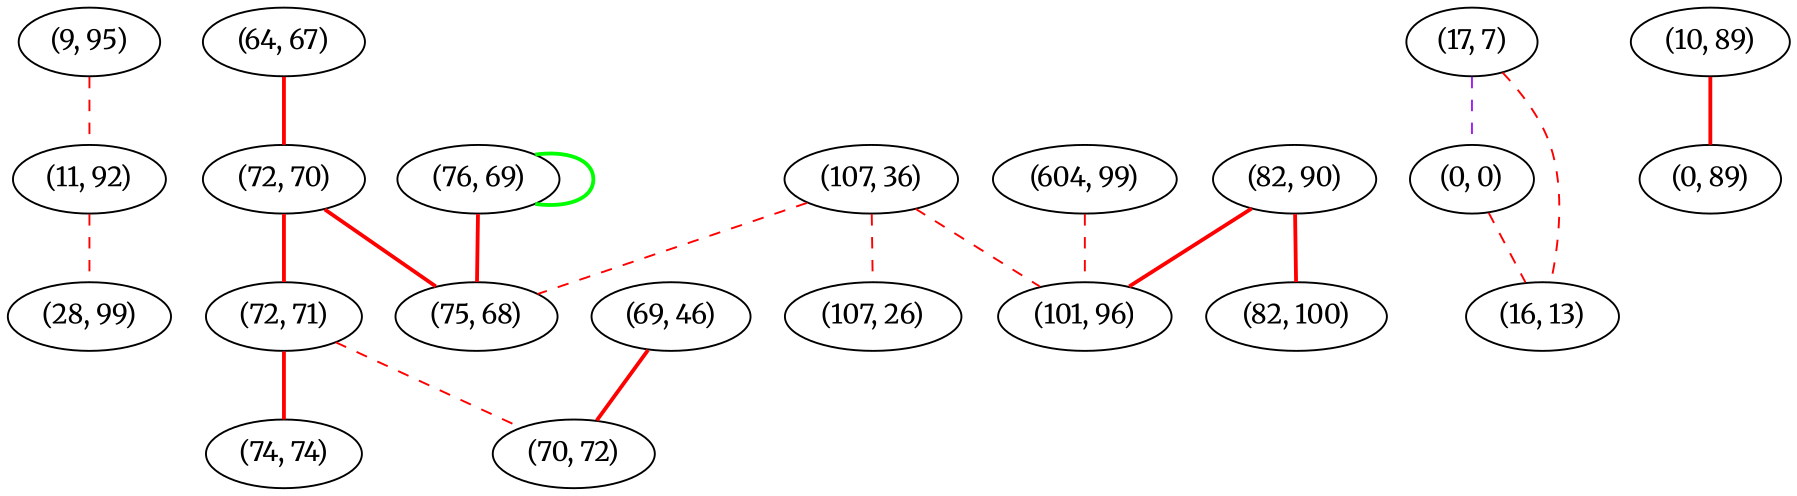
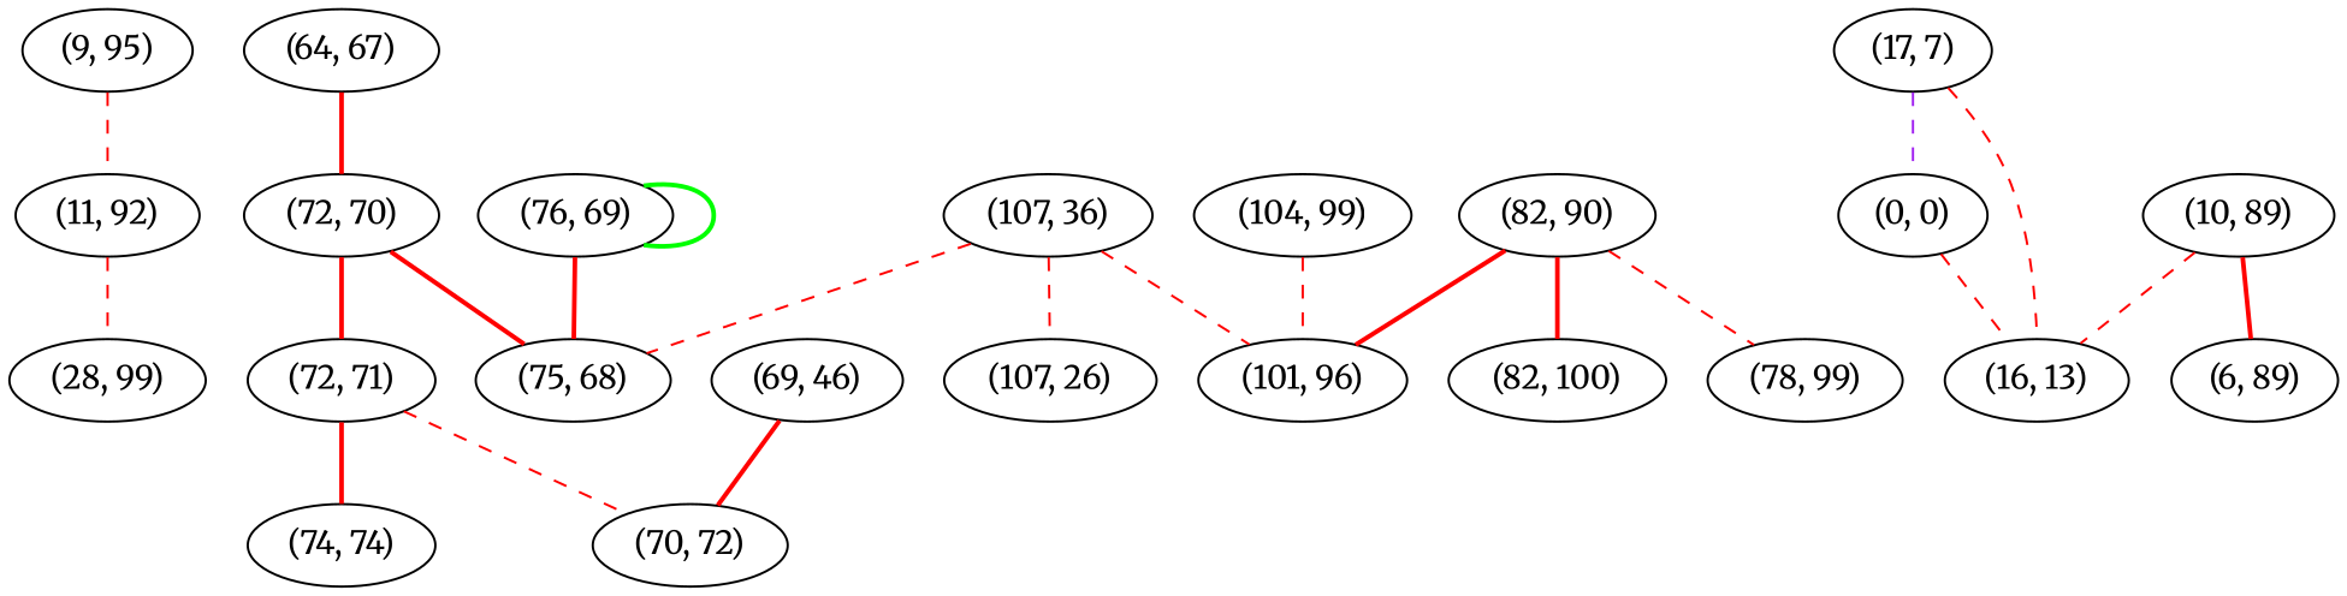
  graph {
    fontname=Merriweather
    node [fontname=Merriweather]
    edge [color=red fontname=Merriweather style=dashed weight=1]
    n1 [label="(9, 95)"]
    "(11, 92)"
    "(28, 99)"
    "(107, 36)"
    "(107, 26)"
    "(75, 68)"
    "(101, 96)"
    "(17, 7)"
    "(0, 0)"
    "(16, 13)"
    "(76, 69)"
    "(64, 67)"
    "(72, 70)"
    "(72, 71)"
    n15 [label="(82, 90)"]
+   "(78, 99)"
    "(82, 100)"
    n18 [label="(69, 46)"]
    "(70, 72)"
    "(10, 89)"
-   "(6, 89)" [label="(0, 89)"]
+   "(6, 89)"
    "(74, 74)"
-   "(104, 99)" [label="(604, 99)"]
+   "(104, 99)"
    n1 -- "(11, 92)"
    "(11, 92)" -- "(28, 99)"
    "(107, 36)" -- "(107, 26)"
    "(107, 36)" -- "(75, 68)"
    "(107, 36)" -- "(101, 96)"
    "(17, 7)" -- "(0, 0)" [color=purple weight=4]
    "(17, 7)" -- "(16, 13)"
    "(0, 0)" -- "(16, 13)"
    "(76, 69)" -- "(75, 68)" [style=bold]
    "(76, 69)" -- "(76, 69)" [color=green style=bold weight=2]
    "(64, 67)" -- "(72, 70)" [style=bold]
    "(72, 70)" -- "(75, 68)" [style=bold]
    "(72, 70)" -- "(72, 71)" [style=bold]
    "(72, 71)" -- "(70, 72)"
    "(72, 71)" -- "(74, 74)" [style=bold]
    n15 -- "(101, 96)" [style=bold]
+   n15 -- "(78, 99)"
    n15 -- "(82, 100)" [style=bold]
    n18 -- "(70, 72)" [style=bold]
+   "(10, 89)" -- "(16, 13)"
    "(10, 89)" -- "(6, 89)" [style=bold]
    "(104, 99)" -- "(101, 96)"
  }
